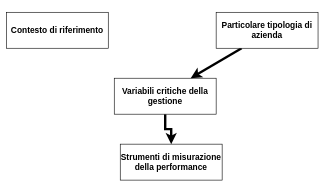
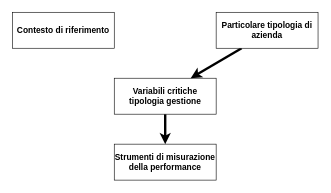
  <mxCell id="0" />
  <mxCell id="1" parent="0" />
- <mxCell id="2" value="Contesto di riferimento" style="rounded=0;whiteSpace=wrap;html=1;fontSize=14;fontStyle=1" parent="1" vertex="1"><mxGeometry x="10" y="20" width="170" height="60" as="geometry" /></mxCell>
+ <mxCell id="2" value="Contesto di riferimento" style="rounded=0;whiteSpace=wrap;html=1;fontSize=14;fontStyle=1" parent="1" vertex="1"><mxGeometry x="20" y="20" width="170" height="60" as="geometry" /></mxCell>
  <mxCell id="3" style="edgeStyle=orthogonalEdgeStyle;rounded=0;orthogonalLoop=1;jettySize=auto;html=1;strokeColor=default;strokeWidth=4;align=center;verticalAlign=middle;fontFamily=Helvetica;fontSize=11;fontColor=default;labelBackgroundColor=default;endArrow=classic;" parent="1" source="4" target="5" edge="1"><mxGeometry relative="1" as="geometry" /></mxCell>
- <mxCell id="4" value="Variabili critiche della gestione" style="rounded=0;whiteSpace=wrap;html=1;fontSize=14;fontStyle=1" parent="1" vertex="1"><mxGeometry x="190" y="130" width="170" height="60" as="geometry" /></mxCell>
- <mxCell id="5" value="Strumenti di misurazione della performance" style="rounded=0;whiteSpace=wrap;html=1;fontSize=14;fontStyle=1" parent="1" vertex="1"><mxGeometry x="200" y="240" width="170" height="60" as="geometry" /></mxCell>
+ <mxCell id="4" value="Variabili critiche tipologia gestione" style="rounded=0;whiteSpace=wrap;html=1;fontSize=14;fontStyle=1" parent="1" vertex="1"><mxGeometry x="190" y="130" width="170" height="60" as="geometry" /></mxCell>
+ <mxCell id="5" value="Strumenti di misurazione della performance" style="rounded=0;whiteSpace=wrap;html=1;fontSize=14;fontStyle=1" parent="1" vertex="1"><mxGeometry x="190" y="240" width="170" height="60" as="geometry" /></mxCell>
  <mxCell id="6" style="rounded=0;orthogonalLoop=1;jettySize=auto;html=1;entryX=0.75;entryY=0;entryDx=0;entryDy=0;exitX=0.25;exitY=1;exitDx=0;exitDy=0;strokeWidth=4;" parent="1" source="7" target="4" edge="1"><mxGeometry relative="1" as="geometry"><mxPoint x="445" y="100" as="targetPoint" /></mxGeometry></mxCell>
  <mxCell id="7" value="Particolare tipologia di azienda" style="rounded=0;whiteSpace=wrap;html=1;fontSize=14;fontStyle=1" parent="1" vertex="1"><mxGeometry x="360" y="20" width="170" height="60" as="geometry" /></mxCell>
